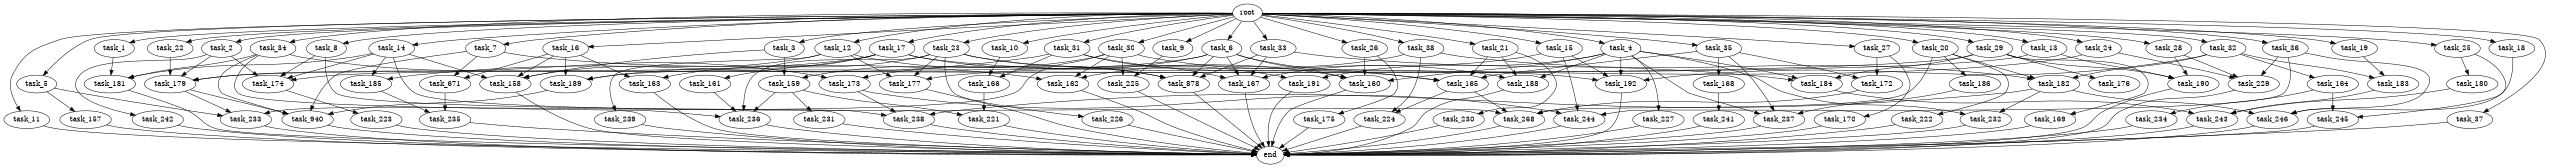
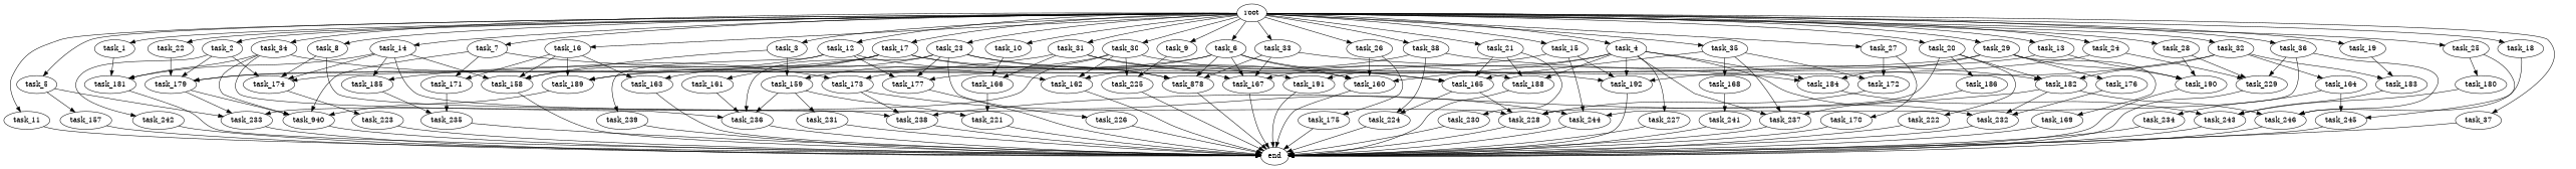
  digraph {
    root
    task_1
    task_2
    task_3
    task_4
    task_5
    task_6
    task_7
    task_8
    task_9
    task_10
    task_11
    task_12
    task_13
    task_14
    task_15
    task_16
    task_17
    task_18
    task_19
    task_20
    task_21
    task_22
    task_23
    task_24
    task_25
    task_26
    task_27
    task_28
    task_29
    task_30
    task_31
    task_32
    task_33
    task_34
    task_35
    task_36
    task_37
    task_38
    task_181
    task_174
    task_179
    task_242
    task_158
    task_159
    task_160
    task_184
    task_188
    task_191
    task_192
    task_227
    task_232
    task_237
    task_157
    task_233
    task_165
    task_167
    task_173
    n59 [label=task_878]
    task_189
    task_162
-   task_171 [label=task_671]
+   task_171
    n63 [label=task_940]
    task_238
    task_225
    task_166
    end
    task_177
    task_239
    task_190
    task_185
-   task_228 [label=task_268]
+   task_228
    task_244
    task_163
    task_161
    task_246
    task_183
    task_182
    task_186
    task_222
    task_230
    task_226
    task_236
    task_229
    task_180
    task_245
    task_175
    task_170
    task_172
    task_169
    task_176
    task_164
    task_168
    task_224
    task_223
    task_221
    task_231
    task_243
    task_235
    task_234
    task_241
    root -> task_1
    root -> task_2
    root -> task_3
    root -> task_4
    root -> task_5
    root -> task_6
    root -> task_7
    root -> task_8
    root -> task_9
    root -> task_10
    root -> task_11
    root -> task_12
    root -> task_13
    root -> task_14
    root -> task_15
    root -> task_16
    root -> task_17
    root -> task_18
    root -> task_19
    root -> task_20
    root -> task_21
    root -> task_22
    root -> task_23
    root -> task_24
    root -> task_25
    root -> task_26
    root -> task_27
    root -> task_28
    root -> task_29
    root -> task_30
    root -> task_31
    root -> task_32
    root -> task_33
    root -> task_34
    root -> task_35
    root -> task_36
    root -> task_37
    root -> task_38
    task_1 -> task_181
    task_2 -> task_174
    task_2 -> task_179
    task_2 -> task_242
    task_3 -> task_158
    task_3 -> task_159
    task_4 -> task_160
    task_4 -> task_184
    task_4 -> task_188
    task_4 -> task_191
    task_4 -> task_192
    task_4 -> task_227
    task_4 -> task_232
    task_4 -> task_237
    task_5 -> task_157
    task_5 -> task_233
    task_6 -> task_160
    task_6 -> task_165
    task_6 -> task_167
    task_6 -> task_173
    task_6 -> n59
    task_6 -> task_189
    task_7 -> task_162
    task_7 -> task_171
    task_7 -> n63
    task_8 -> task_174
    task_8 -> task_238
    task_9 -> task_225
    task_10 -> task_166
    task_11 -> end
    task_12 -> task_158
    task_12 -> n59
    task_12 -> task_177
    task_12 -> task_239
    task_13 -> task_174
    task_13 -> task_190
    task_14 -> task_181
    task_14 -> task_174
    task_14 -> task_158
    task_14 -> task_185
    task_14 -> task_228
    task_15 -> task_192
    task_15 -> task_167
    task_15 -> task_244
    task_16 -> task_158
    task_16 -> task_189
    task_16 -> task_171
    task_16 -> task_163
    task_17 -> task_179
    task_17 -> task_191
    task_17 -> task_192
    task_17 -> task_189
    task_17 -> task_161
    task_18 -> task_246
    task_19 -> task_183
    task_20 -> task_228
    task_20 -> task_182
    task_20 -> task_186
    task_20 -> task_222
    task_21 -> task_188
    task_21 -> task_165
    task_21 -> task_230
    task_22 -> task_179
    task_23 -> task_160
    task_23 -> n59
    task_23 -> task_177
    task_23 -> task_163
    task_23 -> task_226
    task_23 -> task_236
    task_24 -> task_177
    task_24 -> task_229
    task_25 -> task_180
    task_25 -> task_245
    task_26 -> task_160
    task_26 -> task_175
    task_27 -> task_170
    task_27 -> task_172
    task_28 -> task_190
    task_28 -> task_229
    task_29 -> task_179
    task_29 -> task_184
    task_29 -> task_190
    task_29 -> task_169
    task_29 -> task_176
    task_30 -> task_159
    task_30 -> task_188
    task_30 -> task_233
    task_30 -> task_162
    task_30 -> task_225
    task_31 -> task_165
    task_31 -> task_167
    task_31 -> task_166
    task_31 -> task_185
    task_32 -> task_192
    task_32 -> task_183
    task_32 -> task_182
    task_32 -> task_164
    task_33 -> task_184
    task_33 -> task_167
    task_33 -> n59
    task_34 -> task_181
    task_34 -> task_173
    task_34 -> n63
    task_34 -> task_236
    task_35 -> task_237
    task_35 -> task_165
    task_35 -> task_172
    task_35 -> task_168
    task_36 -> task_244
    task_36 -> task_246
    task_36 -> task_229
    task_37 -> end
    task_38 -> task_162
    task_38 -> task_182
    task_38 -> task_224
    task_181 -> end
    task_174 -> task_223
    task_179 -> task_233
    task_179 -> n63
    task_242 -> end
    task_158 -> end
    task_159 -> task_236
    task_159 -> task_221
    task_159 -> task_231
    task_160 -> end
    task_184 -> task_243
    task_188 -> end
    task_191 -> end
    task_192 -> end
    task_227 -> end
    task_232 -> end
    task_237 -> end
    task_157 -> end
    task_233 -> end
    task_165 -> task_228
    task_165 -> task_224
    task_167 -> end
    task_173 -> task_238
    task_173 -> task_244
    n59 -> end
    task_189 -> n63
    task_162 -> end
    task_171 -> task_235
    n63 -> end
    task_238 -> end
    task_225 -> end
    task_166 -> task_221
    task_177 -> end
    task_239 -> end
    task_190 -> end
    task_185 -> task_235
    task_228 -> end
    task_244 -> end
    task_163 -> end
    task_161 -> task_236
    task_246 -> end
    task_183 -> task_243
    task_182 -> task_232
    task_182 -> task_238
    task_182 -> task_246
    task_186 -> task_237
    task_222 -> end
    task_230 -> end
    task_226 -> end
    task_236 -> end
    task_229 -> end
    task_180 -> task_243
    task_245 -> end
    task_175 -> end
    task_170 -> end
    task_172 -> task_228
    task_169 -> end
+   task_176 -> task_232
    task_164 -> task_245
    task_164 -> task_234
    task_168 -> task_241
    task_224 -> end
    task_223 -> end
    task_221 -> end
    task_231 -> end
    task_243 -> end
    task_235 -> end
    task_234 -> end
    task_241 -> end
  }
